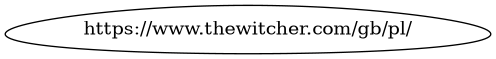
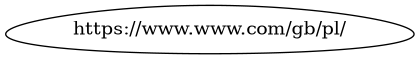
  digraph {
-   n1 [label="https://www.thewitcher.com/gb/pl/" shape=egg]
+   n1 [label="https://www.www.com/gb/pl/" shape=egg]
  }
